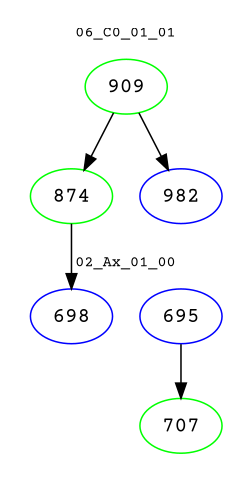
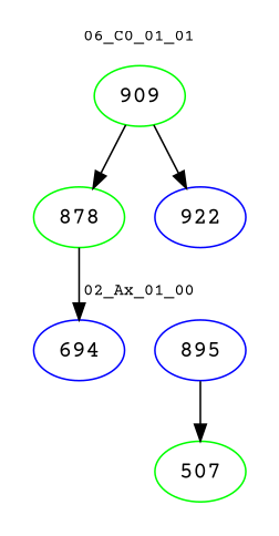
  digraph {
    fontname="Courier Prime"
    node [color=blue fontname="Courier Prime"]
    edge [color=black fontname="Courier Prime"]
-   n1 [label=695]
-   n2 [label=698]
-   n3 [color=green label=707]
+   n1 [label=895]
+   n2 [label=694]
+   n3 [color=green label=507]
    n4 [color=green label=909]
-   n5 [color=green label=874]
-   n6 [label=982]
+   n5 [color=green label=878]
+   n6 [label=922]
    subgraph cluster_1 {
      color=white
      fontsize=10
      label="02_Ax_01_00"
      n1
      n2
      n3
    }
    subgraph cluster_2 {
      color=white
      fontsize=10
      label="06_C0_01_01"
      n4
      n5
      n6
    }
    n1 -> n3
    n4 -> n5
    n4 -> n6
    n5 -> n2
  }
